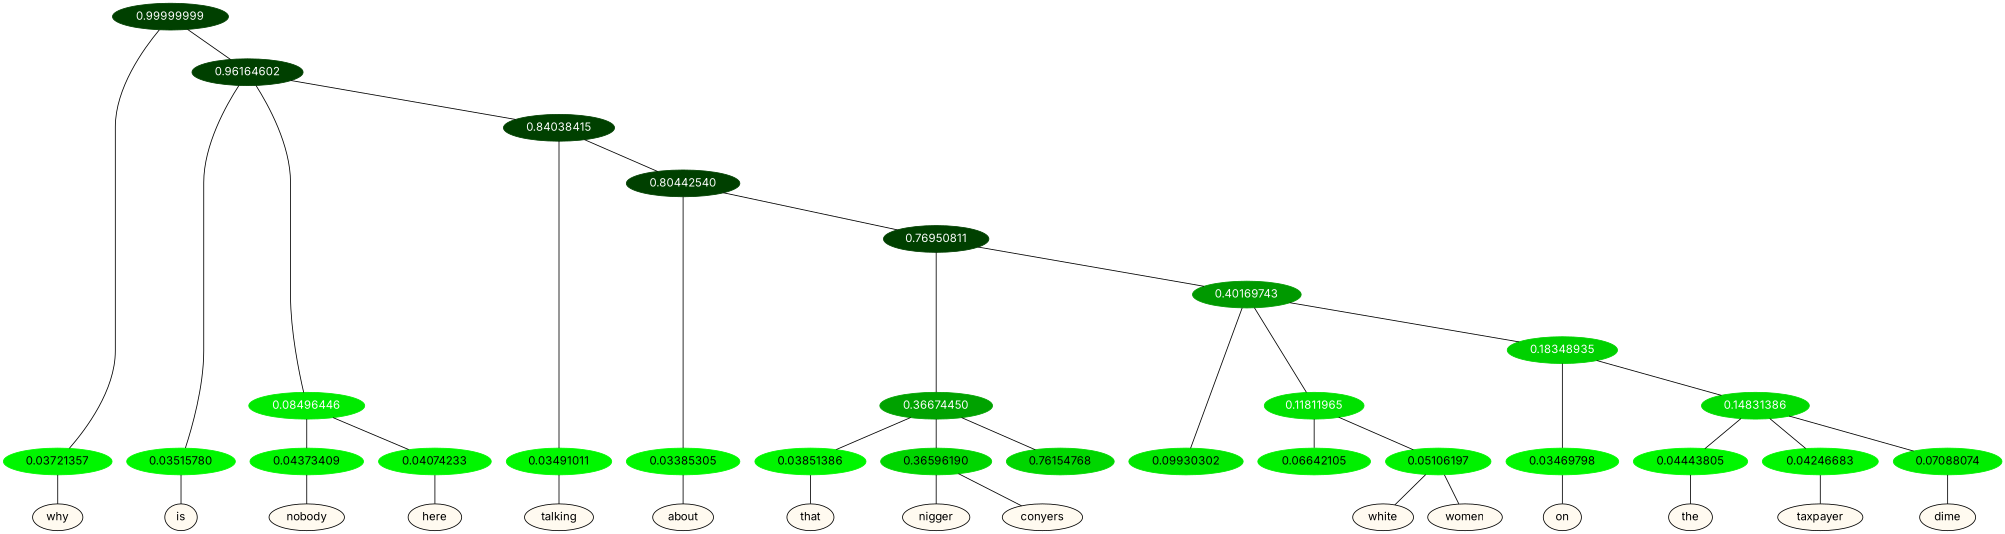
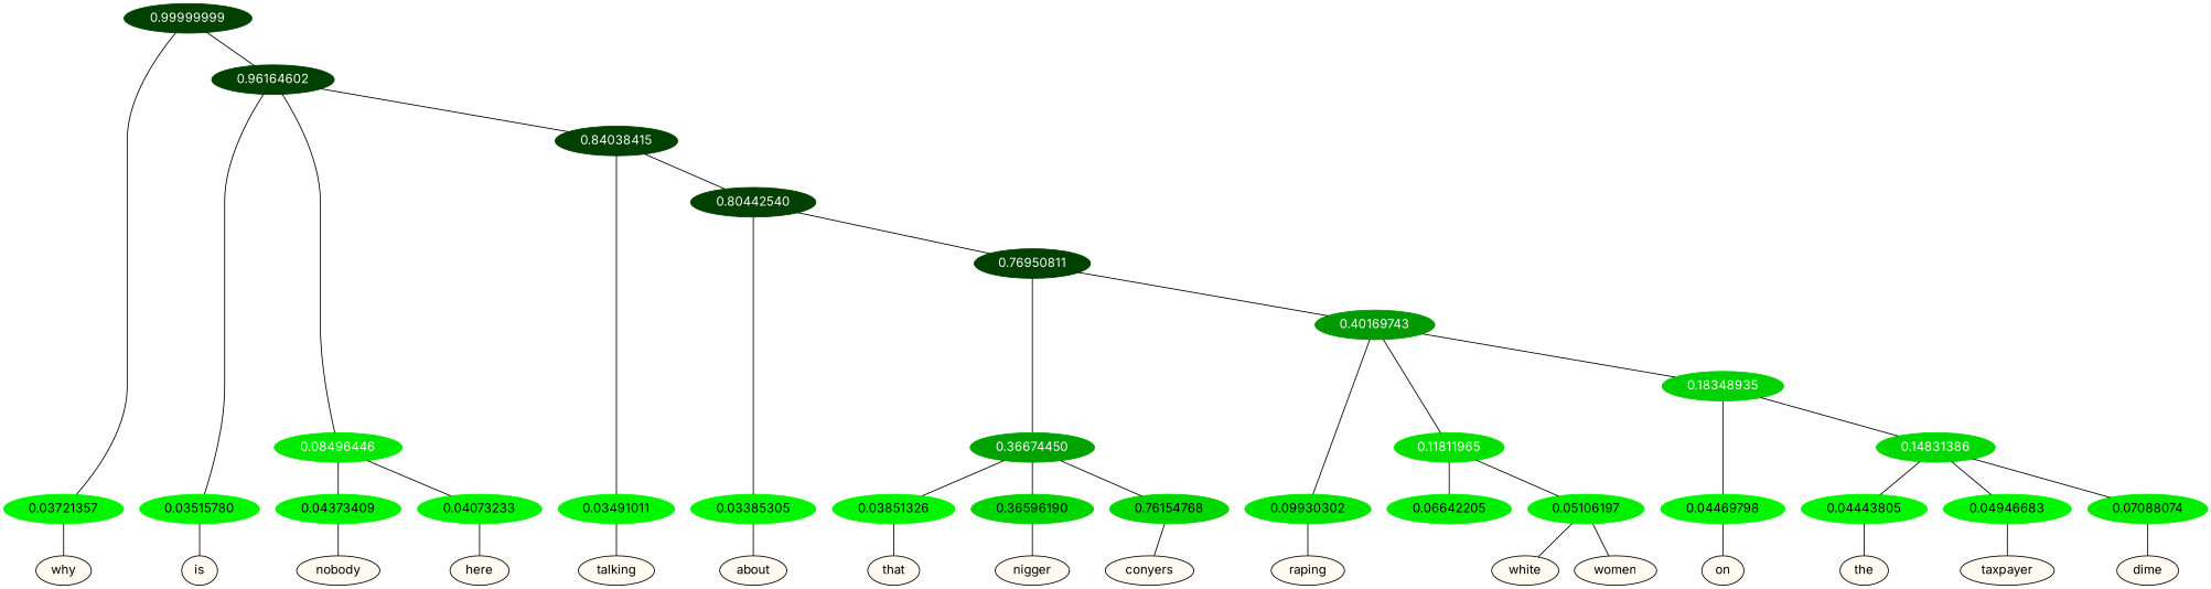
  graph {
    fontname=Inter
    node [color=black fontname=Inter format=png nodesep=0.001 ordering=out overlap_scaling=0.01 ranksep=0.001 style=filled]
    edge [fontname=Inter]
    n1 [fillcolor=floralwhite height=0.15 label=why style="filled,solid" width=0.15]
    n2 [fillcolor=floralwhite height=0.15 label=is style="filled,solid" width=0.15]
    n3 [fillcolor=floralwhite height=0.15 label=nobody style="filled,solid" width=0.15]
    n4 [fillcolor=floralwhite height=0.15 label=here style="filled,solid" width=0.15]
    n5 [fillcolor=floralwhite height=0.15 label=talking style="filled,solid" width=0.15]
    n6 [fillcolor=floralwhite height=0.15 label=about style="filled,solid" width=0.15]
    n7 [fillcolor=floralwhite height=0.15 label=that style="filled,solid" width=0.15]
    n8 [fillcolor=floralwhite height=0.15 label=nigger style="filled,solid" width=0.15]
    n9 [fillcolor=floralwhite height=0.15 label=conyers style="filled,solid" width=0.15]
+   n10 [fillcolor=floralwhite height=0.15 label=raping style="filled,solid" width=0.15]
    n11 [fillcolor=floralwhite height=0.15 label=white style="filled,solid" width=0.15]
    n12 [fillcolor=floralwhite height=0.15 label=women style="filled,solid" width=0.15]
    n13 [fillcolor=floralwhite height=0.15 label=on style="filled,solid" width=0.15]
    n14 [fillcolor=floralwhite height=0.15 label=the style="filled,solid" width=0.15]
    n15 [fillcolor=floralwhite height=0.15 label=taxpayer style="filled,solid" width=0.15]
    n16 [fillcolor=floralwhite height=0.15 label=dime style="filled,solid" width=0.15]
    n17 [color="0.334 1.000 0.963" fontcolor=black height=0.15 label=0.03721357 width=0.15]
    n18 [color="0.334 1.000 0.965" fontcolor=black height=0.15 label=0.03515780 width=0.15]
    n19 [color="0.334 1.000 0.956" fontcolor=black height=0.15 label=0.04373409 width=0.15]
-   n20 [color="0.334 1.000 0.959" fontcolor=black height=0.15 label=0.04074233 width=0.15]
+   n20 [color="0.334 1.000 0.959" fontcolor=black height=0.15 label=0.04073233 width=0.15]
    n21 [color="0.334 1.000 0.965" fontcolor=black height=0.15 label=0.03491011 width=0.15]
    n22 [color="0.334 1.000 0.966" fontcolor=black height=0.15 label=0.03385305 width=0.15]
-   n23 [color="0.334 1.000 0.961" fontcolor=black height=0.15 label=0.03851386 width=0.15]
+   n23 [color="0.334 1.000 0.961" fontcolor=black height=0.15 label=0.03851326 width=0.15]
    n24 [color="0.334 1.000 0.834" fontcolor=black height=0.15 label=0.36596190 width=0.15]
    n25 [color="0.334 1.000 0.838" fontcolor=black height=0.15 label=0.76154768 width=0.15]
    n26 [color="0.334 1.000 0.901" fontcolor=black height=0.15 label=0.09930302 width=0.15]
-   n27 [color="0.334 1.000 0.934" fontcolor=black height=0.15 label=0.06642105 width=0.15]
+   n27 [color="0.334 1.000 0.934" fontcolor=black height=0.15 label=0.06642205 width=0.15]
    n28 [color="0.334 1.000 0.949" fontcolor=black height=0.15 label=0.05106197 width=0.15]
-   n29 [color="0.334 1.000 0.965" fontcolor=black height=0.15 label=0.03469798 width=0.15]
+   n29 [color="0.334 1.000 0.965" fontcolor=black height=0.15 label=0.04469798 width=0.15]
    n30 [color="0.334 1.000 0.966" fontcolor=black height=0.15 label=0.04443805 width=0.15]
-   n31 [color="0.334 1.000 0.958" fontcolor=black height=0.15 label=0.04246683 width=0.15]
+   n31 [color="0.334 1.000 0.958" fontcolor=black height=0.15 label=0.04946683 width=0.15]
    n32 [color="0.334 1.000 0.929" fontcolor=black height=0.15 label=0.07088074 width=0.15]
    n33 [color="0.334 1.000 0.250" fontcolor=grey99 height=0.15 label=0.99999999 width=0.15]
    n34 [color="0.334 1.000 0.250" fontcolor=grey99 height=0.15 label=0.96164602 width=0.15]
    n35 [color="0.334 1.000 0.915" fontcolor=grey99 height=0.15 label=0.08496446 width=0.15]
    n36 [color="0.334 1.000 0.250" fontcolor=grey99 height=0.15 label=0.84038415 width=0.15]
    n37 [color="0.334 1.000 0.250" fontcolor=grey99 height=0.15 label=0.80442540 width=0.15]
    n38 [color="0.334 1.000 0.250" fontcolor=grey99 height=0.15 label=0.76950811 width=0.15]
    n39 [color="0.334 1.000 0.633" fontcolor=grey99 height=0.15 label=0.36674450 width=0.15]
    n40 [color="0.334 1.000 0.598" fontcolor=grey99 height=0.15 label=0.40169743 width=0.15]
    n41 [color="0.334 1.000 0.882" fontcolor=grey99 height=0.15 label=0.11811965 width=0.15]
    n42 [color="0.334 1.000 0.817" fontcolor=grey99 height=0.15 label=0.18348935 width=0.15]
    n43 [color="0.334 1.000 0.852" fontcolor=grey99 height=0.15 label=0.14831386 width=0.15]
    subgraph sub_1 {
      rank=same
      n1
      n2
      n3
      n4
      n5
      n6
      n7
      n8
      n9
+     n10
      n11
      n12
      n13
      n14
      n15
      n16
    }
    subgraph sub_2 {
      rank=same
      n17
      n18
      n19
      n20
      n21
      n22
      n23
      n24
      n25
      n26
      n27
      n28
      n29
      n30
      n31
      n32
    }
    n17 -- n1
    n18 -- n2
    n19 -- n3
    n20 -- n4
    n21 -- n5
    n22 -- n6
    n23 -- n7
    n24 -- n8
-   n24 -- n9
+   n25 -- n9
+   n26 -- n10
    n28 -- n11
    n28 -- n12
    n29 -- n13
    n30 -- n14
    n31 -- n15
    n32 -- n16
    n33 -- n17
    n33 -- n34
    n34 -- n18
    n34 -- n35
    n34 -- n36
    n35 -- n19
    n35 -- n20
    n36 -- n21
    n36 -- n37
    n37 -- n22
    n37 -- n38
    n38 -- n39
    n38 -- n40
    n39 -- n23
    n39 -- n24
    n39 -- n25
    n40 -- n26
    n40 -- n41
    n40 -- n42
    n41 -- n27
    n41 -- n28
    n42 -- n29
    n42 -- n43
    n43 -- n30
    n43 -- n31
    n43 -- n32
  }
